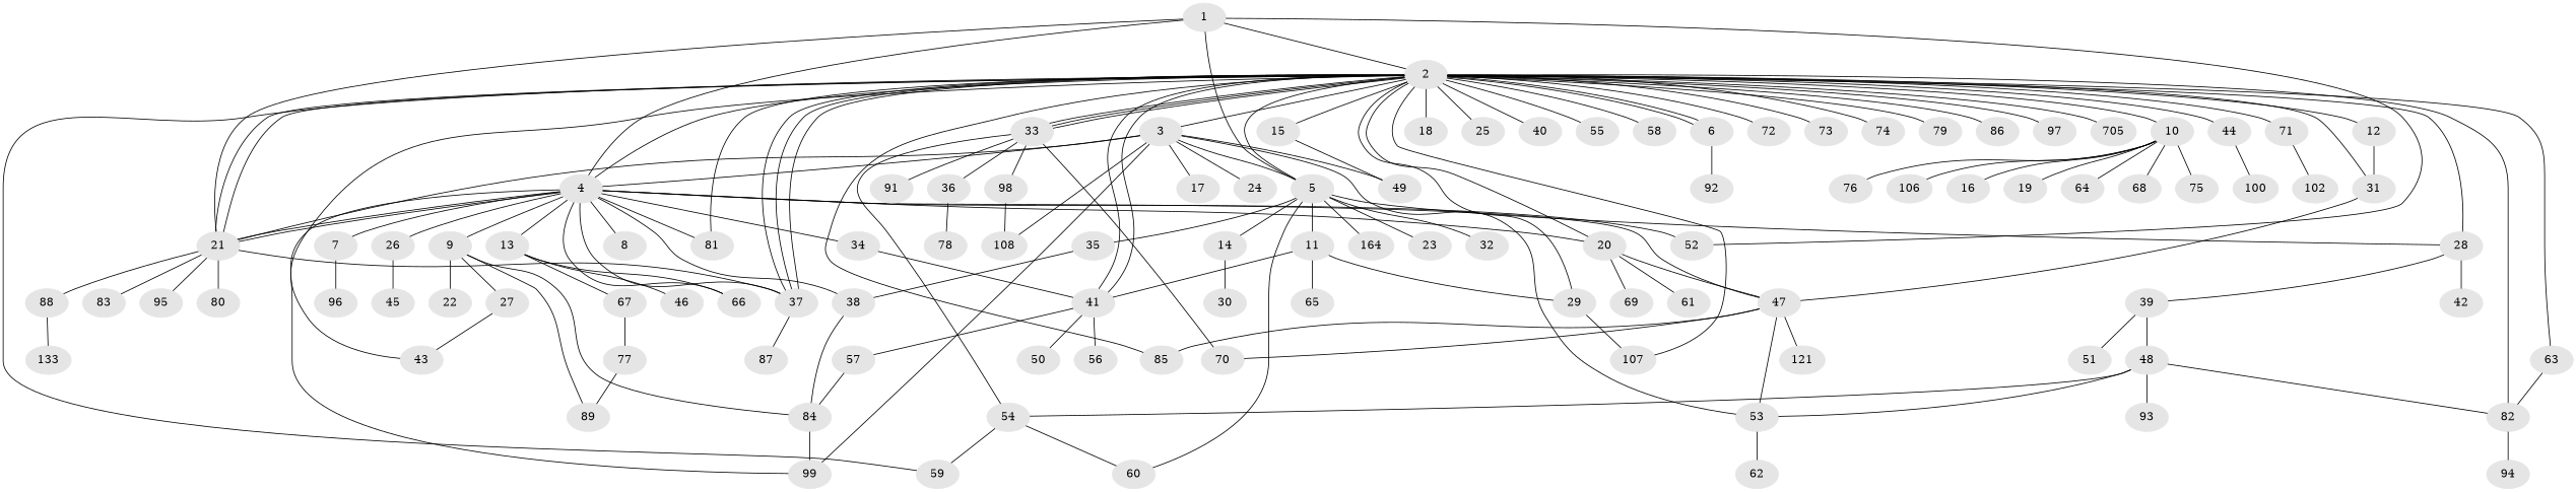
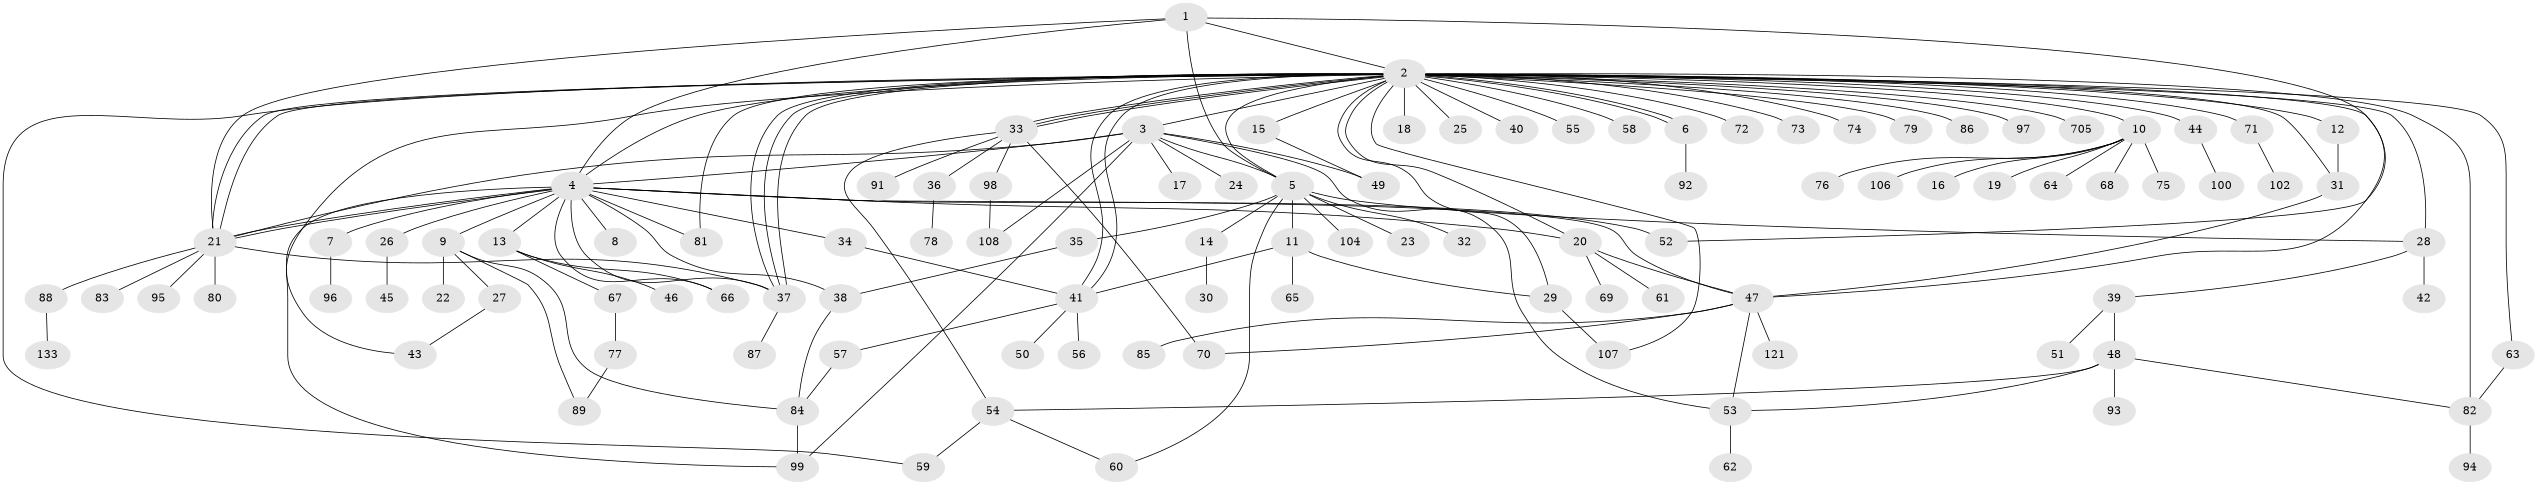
  graph {
    node [color=gray90 style=filled]
    1
    2
    4
    5
    21
    52
    3
    6
    10
    12
    15
    18
    20
    25
    28
    29
    31
    33
    37
    40
    41
    43
    44
    47
    55
    58
    59
    63
    71
    72
    73
    74
    79
    81
    82
    86
    97
    n38 [label=705]
    107
    99
    7
    8
    9
    13
    26
    34
    38
    66
    11
    14
    23
    32
    35
    60
-   104 [label=164]
+   104
    80
    83
    88
    95
    17
    24
    49
    53
    108
    92
    16
    19
    64
    68
    75
    76
    106
    61
    69
    39
    42
    36
    54
    70
    91
    98
    87
    50
    56
    57
    100
    85
    n88 [label=121]
    102
    94
    62
    96
    22
    27
    84
    89
    46
    67
    45
    65
    30
    77
    n103 [label=133]
    48
    51
    78
    93
    1 -- 2
    1 -- 4
    1 -- 5
    1 -- 21
    1 -- 52
    2 -- 4
    2 -- 5
    2 -- 21
    2 -- 21
    2 -- 3
    2 -- 6
    2 -- 6
    2 -- 10
    2 -- 12
    2 -- 15
    2 -- 18
    2 -- 20
    2 -- 25
    2 -- 28
    2 -- 29
    2 -- 31
    2 -- 33
    2 -- 33
    2 -- 33
    2 -- 37
    2 -- 37
    2 -- 37
    2 -- 40
    2 -- 41
    2 -- 41
    2 -- 43
    2 -- 44
-   2 -- 85
+   2 -- 47
    2 -- 55
    2 -- 58
    2 -- 59
    2 -- 63
    2 -- 71
    2 -- 72
    2 -- 73
    2 -- 74
    2 -- 79
    2 -- 81
    2 -- 82
    2 -- 86
    2 -- 97
    2 -- n38
    2 -- 107
    4 -- 21
    4 -- 21
    4 -- 52
    4 -- 20
    4 -- 37
    4 -- 47
    4 -- 81
    4 -- 99
    4 -- 7
    4 -- 8
    4 -- 9
    4 -- 13
    4 -- 26
    4 -- 34
    4 -- 38
    4 -- 66
    5 -- 28
    5 -- 11
    5 -- 14
    5 -- 23
    5 -- 32
    5 -- 35
    5 -- 60
    5 -- 104
    21 -- 37
    21 -- 80
    21 -- 83
    21 -- 88
    21 -- 95
    3 -- 4
    3 -- 5
    3 -- 21
    3 -- 99
    3 -- 17
    3 -- 24
    3 -- 49
    3 -- 53
    3 -- 108
    6 -- 92
    10 -- 16
    10 -- 19
    10 -- 64
    10 -- 68
    10 -- 75
    10 -- 76
    10 -- 106
    12 -- 31
    15 -- 49
    20 -- 47
    20 -- 61
    20 -- 69
    28 -- 39
    28 -- 42
    29 -- 107
    31 -- 47
    33 -- 36
    33 -- 54
    33 -- 70
    33 -- 91
    33 -- 98
    37 -- 87
    41 -- 50
    41 -- 56
    41 -- 57
    44 -- 100
    47 -- 53
    47 -- 70
    47 -- 85
    47 -- n88
    63 -- 82
    71 -- 102
    82 -- 94
    7 -- 96
    9 -- 22
    9 -- 27
    9 -- 84
    9 -- 89
    13 -- 66
    13 -- 46
    13 -- 67
    26 -- 45
    34 -- 41
    38 -- 84
    11 -- 29
    11 -- 41
    11 -- 65
    14 -- 30
    35 -- 38
    88 -- n103
    53 -- 62
    39 -- 48
    39 -- 51
    36 -- 78
    54 -- 59
    54 -- 60
    98 -- 108
    57 -- 84
    27 -- 43
    84 -- 99
    67 -- 77
    77 -- 89
    48 -- 82
    48 -- 53
    48 -- 54
    48 -- 93
  }
